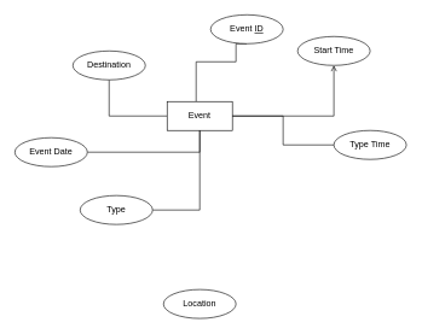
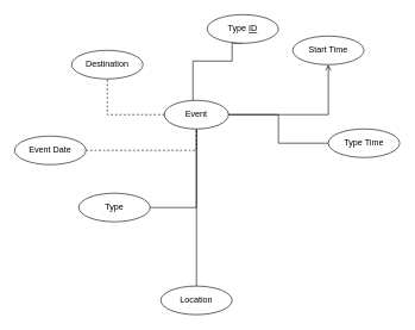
  <mxCell id="0" />
  <mxCell id="1" parent="0" />
  <mxCell id="2" style="edgeStyle=orthogonalEdgeStyle;rounded=0;orthogonalLoop=1;jettySize=auto;html=1;entryX=0.5;entryY=1;entryDx=0;entryDy=0;endArrow=none;startFill=0;" parent="1" source="6" target="7" edge="1"><mxGeometry relative="1" as="geometry"><Array as="points"><mxPoint x="270" y="85" /><mxPoint x="325" y="85" /></Array></mxGeometry></mxCell>
- <mxCell id="3" style="edgeStyle=orthogonalEdgeStyle;rounded=0;orthogonalLoop=1;jettySize=auto;html=1;entryX=0.5;entryY=1;entryDx=0;entryDy=0;endArrow=none;startFill=0;" parent="1" source="6" target="8" edge="1"><mxGeometry relative="1" as="geometry" /></mxCell>
+ <mxCell id="3" style="edgeStyle=orthogonalEdgeStyle;rounded=0;orthogonalLoop=1;jettySize=auto;html=1;entryX=0.5;entryY=1;entryDx=0;entryDy=0;endArrow=none;startFill=0;dashed=1;" parent="1" source="6" target="8" edge="1"><mxGeometry relative="1" as="geometry" /></mxCell>
+ <mxCell id="4" style="edgeStyle=orthogonalEdgeStyle;rounded=0;orthogonalLoop=1;jettySize=auto;html=1;entryX=0.5;entryY=0;entryDx=0;entryDy=0;endArrow=none;startFill=0;" parent="1" source="6" target="9" edge="1"><mxGeometry relative="1" as="geometry" /></mxCell>
  <mxCell id="5" style="edgeStyle=orthogonalEdgeStyle;rounded=0;orthogonalLoop=1;jettySize=auto;html=1;entryX=0.5;entryY=1;entryDx=0;entryDy=0;endArrow=open;startFill=0;" parent="1" source="6" target="12" edge="1"><mxGeometry relative="1" as="geometry" /></mxCell>
- <mxCell id="6" value="Event" style="whiteSpace=wrap;html=1;align=center;" parent="1" vertex="1"><mxGeometry x="230" y="140" width="90" height="40" as="geometry" /></mxCell>
- <mxCell id="7" value="Event&amp;nbsp;&lt;u&gt;ID&lt;/u&gt;" style="ellipse;whiteSpace=wrap;html=1;align=center;" parent="1" vertex="1"><mxGeometry x="290" y="20" width="100" height="40" as="geometry" /></mxCell>
+ <mxCell id="6" value="Event" style="ellipse;whiteSpace=wrap;html=1;align=center;" parent="1" vertex="1"><mxGeometry x="230" y="140" width="90" height="40" as="geometry" /></mxCell>
+ <mxCell id="7" value="Type&amp;nbsp;&lt;u&gt;ID&lt;/u&gt;" style="ellipse;whiteSpace=wrap;html=1;align=center;" parent="1" vertex="1"><mxGeometry x="290" y="20" width="100" height="40" as="geometry" /></mxCell>
  <mxCell id="8" value="&lt;div&gt;Destination&lt;/div&gt;" style="ellipse;whiteSpace=wrap;html=1;align=center;" parent="1" vertex="1"><mxGeometry x="100" y="70" width="100" height="40" as="geometry" /></mxCell>
  <mxCell id="9" value="Location" style="ellipse;whiteSpace=wrap;html=1;align=center;" parent="1" vertex="1"><mxGeometry x="225" y="400" width="100" height="40" as="geometry" /></mxCell>
  <mxCell id="10" style="edgeStyle=orthogonalEdgeStyle;rounded=0;orthogonalLoop=1;jettySize=auto;html=1;endArrow=none;startFill=0;" parent="1" source="11" target="6" edge="1"><mxGeometry relative="1" as="geometry" /></mxCell>
  <mxCell id="11" value="Type Time" style="ellipse;whiteSpace=wrap;html=1;align=center;" parent="1" vertex="1"><mxGeometry x="460" y="180" width="100" height="40" as="geometry" /></mxCell>
  <mxCell id="12" value="Start Time" style="ellipse;whiteSpace=wrap;html=1;align=center;" parent="1" vertex="1"><mxGeometry x="410" y="50" width="100" height="40" as="geometry" /></mxCell>
  <mxCell id="13" style="edgeStyle=orthogonalEdgeStyle;rounded=0;orthogonalLoop=1;jettySize=auto;html=1;entryX=0.5;entryY=1;entryDx=0;entryDy=0;endArrow=none;startFill=0;" parent="1" source="14" target="6" edge="1"><mxGeometry relative="1" as="geometry" /></mxCell>
  <mxCell id="14" value="Type" style="ellipse;whiteSpace=wrap;html=1;align=center;" parent="1" vertex="1"><mxGeometry x="110" y="270" width="100" height="40" as="geometry" /></mxCell>
- <mxCell id="15" style="edgeStyle=orthogonalEdgeStyle;rounded=0;orthogonalLoop=1;jettySize=auto;html=1;entryX=0.5;entryY=1;entryDx=0;entryDy=0;endArrow=none;startFill=0;" parent="1" source="16" target="6" edge="1"><mxGeometry relative="1" as="geometry" /></mxCell>
+ <mxCell id="15" style="edgeStyle=orthogonalEdgeStyle;rounded=0;orthogonalLoop=1;jettySize=auto;html=1;entryX=0.5;entryY=1;entryDx=0;entryDy=0;endArrow=none;startFill=0;dashed=1;" parent="1" source="16" target="6" edge="1"><mxGeometry relative="1" as="geometry" /></mxCell>
  <mxCell id="16" value="&lt;div&gt;Event Date&lt;/div&gt;" style="ellipse;whiteSpace=wrap;html=1;align=center;" parent="1" vertex="1"><mxGeometry x="20" y="190" width="100" height="40" as="geometry" /></mxCell>
